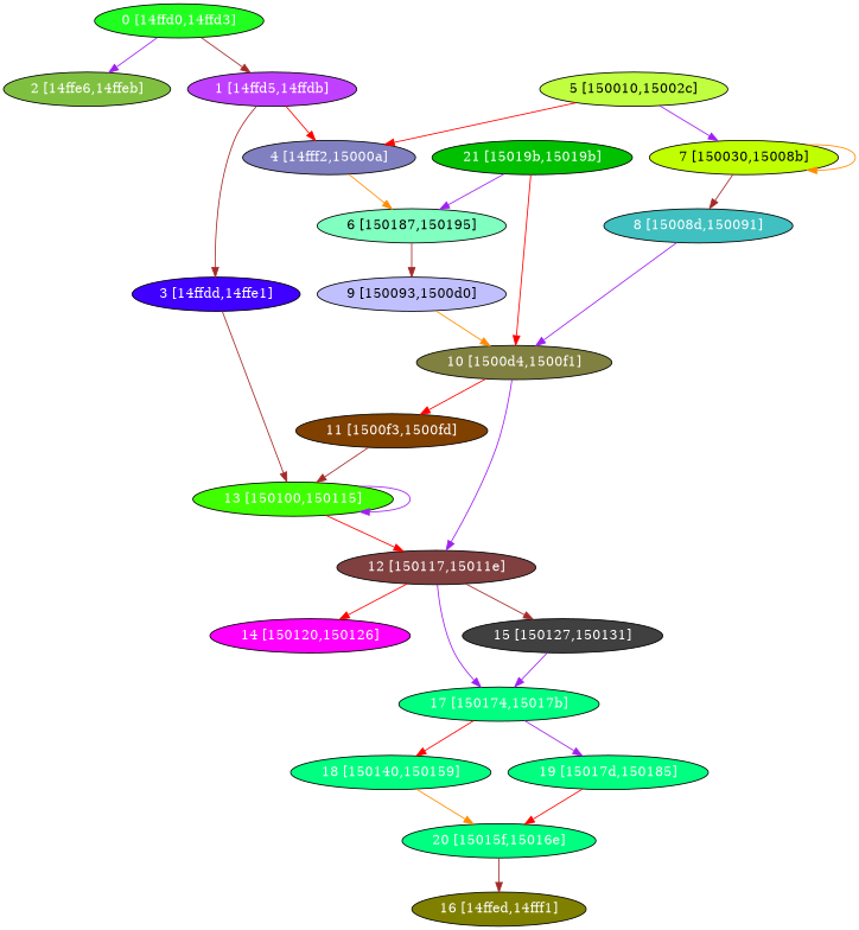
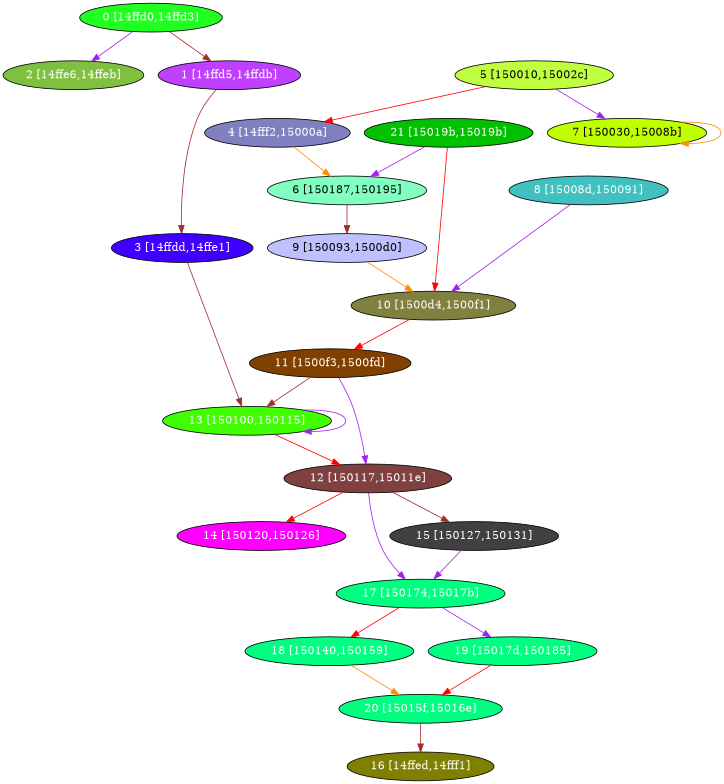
  digraph {
    node [fillcolor="#00FF80" fontcolor="#ffffff" shape=oval style=filled]
    edge [color=purple]
    n1 [fillcolor="#20FF20" label="0 [14ffd0,14ffd3]"]
    n2 [fillcolor="#C040FF" label="1 [14ffd5,14ffdb]"]
    n3 [fillcolor="#80C040" label="2 [14ffe6,14ffeb]"]
    n4 [fillcolor="#4000FF" label="3 [14ffdd,14ffe1]"]
    n5 [fillcolor="#8080C0" label="4 [14fff2,15000a]"]
    n6 [fillcolor="#40FF00" label="13 [150100,150115]"]
    n7 [fillcolor="#80FFC0" fontcolor="#000000" label="6 [150187,150195]"]
    n8 [fillcolor="#808000" label="16 [14ffed,14fff1]"]
    n9 [fillcolor="#804040" label="12 [150117,15011e]"]
    n10 [fillcolor="#C0FF40" fontcolor="#000000" label="5 [150010,15002c]"]
    n11 [fillcolor="#C0FF00" fontcolor="#000000" label="7 [150030,15008b]"]
    n12 [fillcolor="#C0C0FF" fontcolor="#000000" label="9 [150093,1500d0]"]
    n13 [fillcolor="#40C0C0" label="8 [15008d,150091]"]
    n14 [fillcolor="#808040" label="10 [1500d4,1500f1]"]
    n15 [fillcolor="#00C000" label="21 [15019b,15019b]"]
    n16 [fillcolor="#804000" label="11 [1500f3,1500fd]"]
    n17 [fillcolor="#FF00FF" label="14 [150120,150126]"]
    n18 [fillcolor="#404040" label="15 [150127,150131]"]
    n19 [label="17 [150174,15017b]"]
    n20 [label="18 [150140,150159]"]
    n21 [label="19 [15017d,150185]"]
    n22 [label="20 [15015f,15016e]"]
    n1 -> n2 [color=brown]
    n1 -> n3
    n2 -> n4 [color=brown]
-   n2 -> n5 [color=red]
    n4 -> n6 [color=brown]
    n5 -> n7 [color=darkorange]
    n6 -> n6
    n6 -> n9 [color=red]
    n7 -> n12 [color=brown]
    n9 -> n17 [color=red]
    n9 -> n18 [color=brown]
    n9 -> n19
    n10 -> n5 [color=red]
    n10 -> n11
    n11 -> n11 [color=darkorange]
-   n11 -> n13 [color=brown]
    n12 -> n14 [color=darkorange]
    n13 -> n14
-   n14 -> n9
+   n16 -> n9
    n14 -> n16 [color=red]
    n15 -> n7
    n15 -> n14 [color=red]
    n16 -> n6 [color=brown]
    n18 -> n19
    n19 -> n20 [color=red]
    n19 -> n21
    n20 -> n22 [color=darkorange]
    n21 -> n22 [color=red]
    n22 -> n8 [color=brown]
  }
